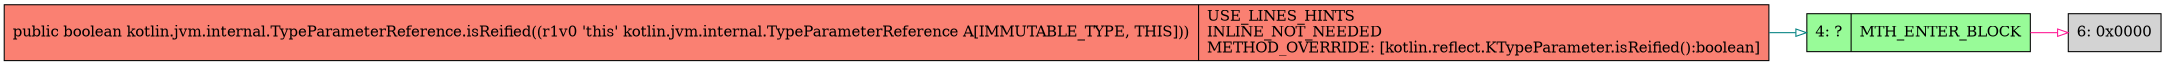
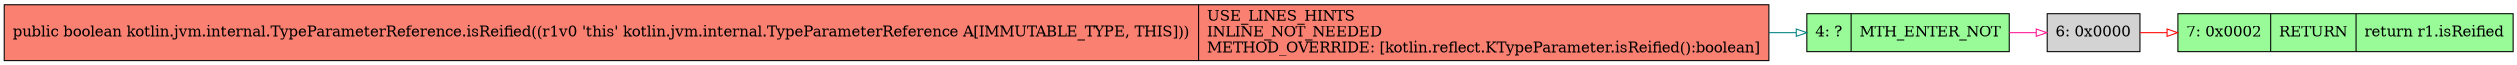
  digraph {
    rankdir=LR
    node [fillcolor=palegreen shape=record style=filled]
    edge [arrowhead=onormal]
-   n1 [label="{4\:\ ?|MTH_ENTER_BLOCK\l}"]
+   n1 [label="{4\:\ ?|MTH_ENTER_NOT\l}"]
    n2 [fillcolor=lightgrey label="{6\:\ 0x0000}"]
+   n3 [label="{7\:\ 0x0002|RETURN\l|return r1.isReified\l}"]
    n4 [fillcolor=salmon label="{public boolean kotlin.jvm.internal.TypeParameterReference.isReified((r1v0 'this' kotlin.jvm.internal.TypeParameterReference A[IMMUTABLE_TYPE, THIS]))  | USE_LINES_HINTS\lINLINE_NOT_NEEDED\lMETHOD_OVERRIDE: [kotlin.reflect.KTypeParameter.isReified():boolean]\l}"]
    n1 -> n2 [color=deeppink]
+   n2 -> n3 [color=red]
    n4 -> n1 [color=teal]
  }
